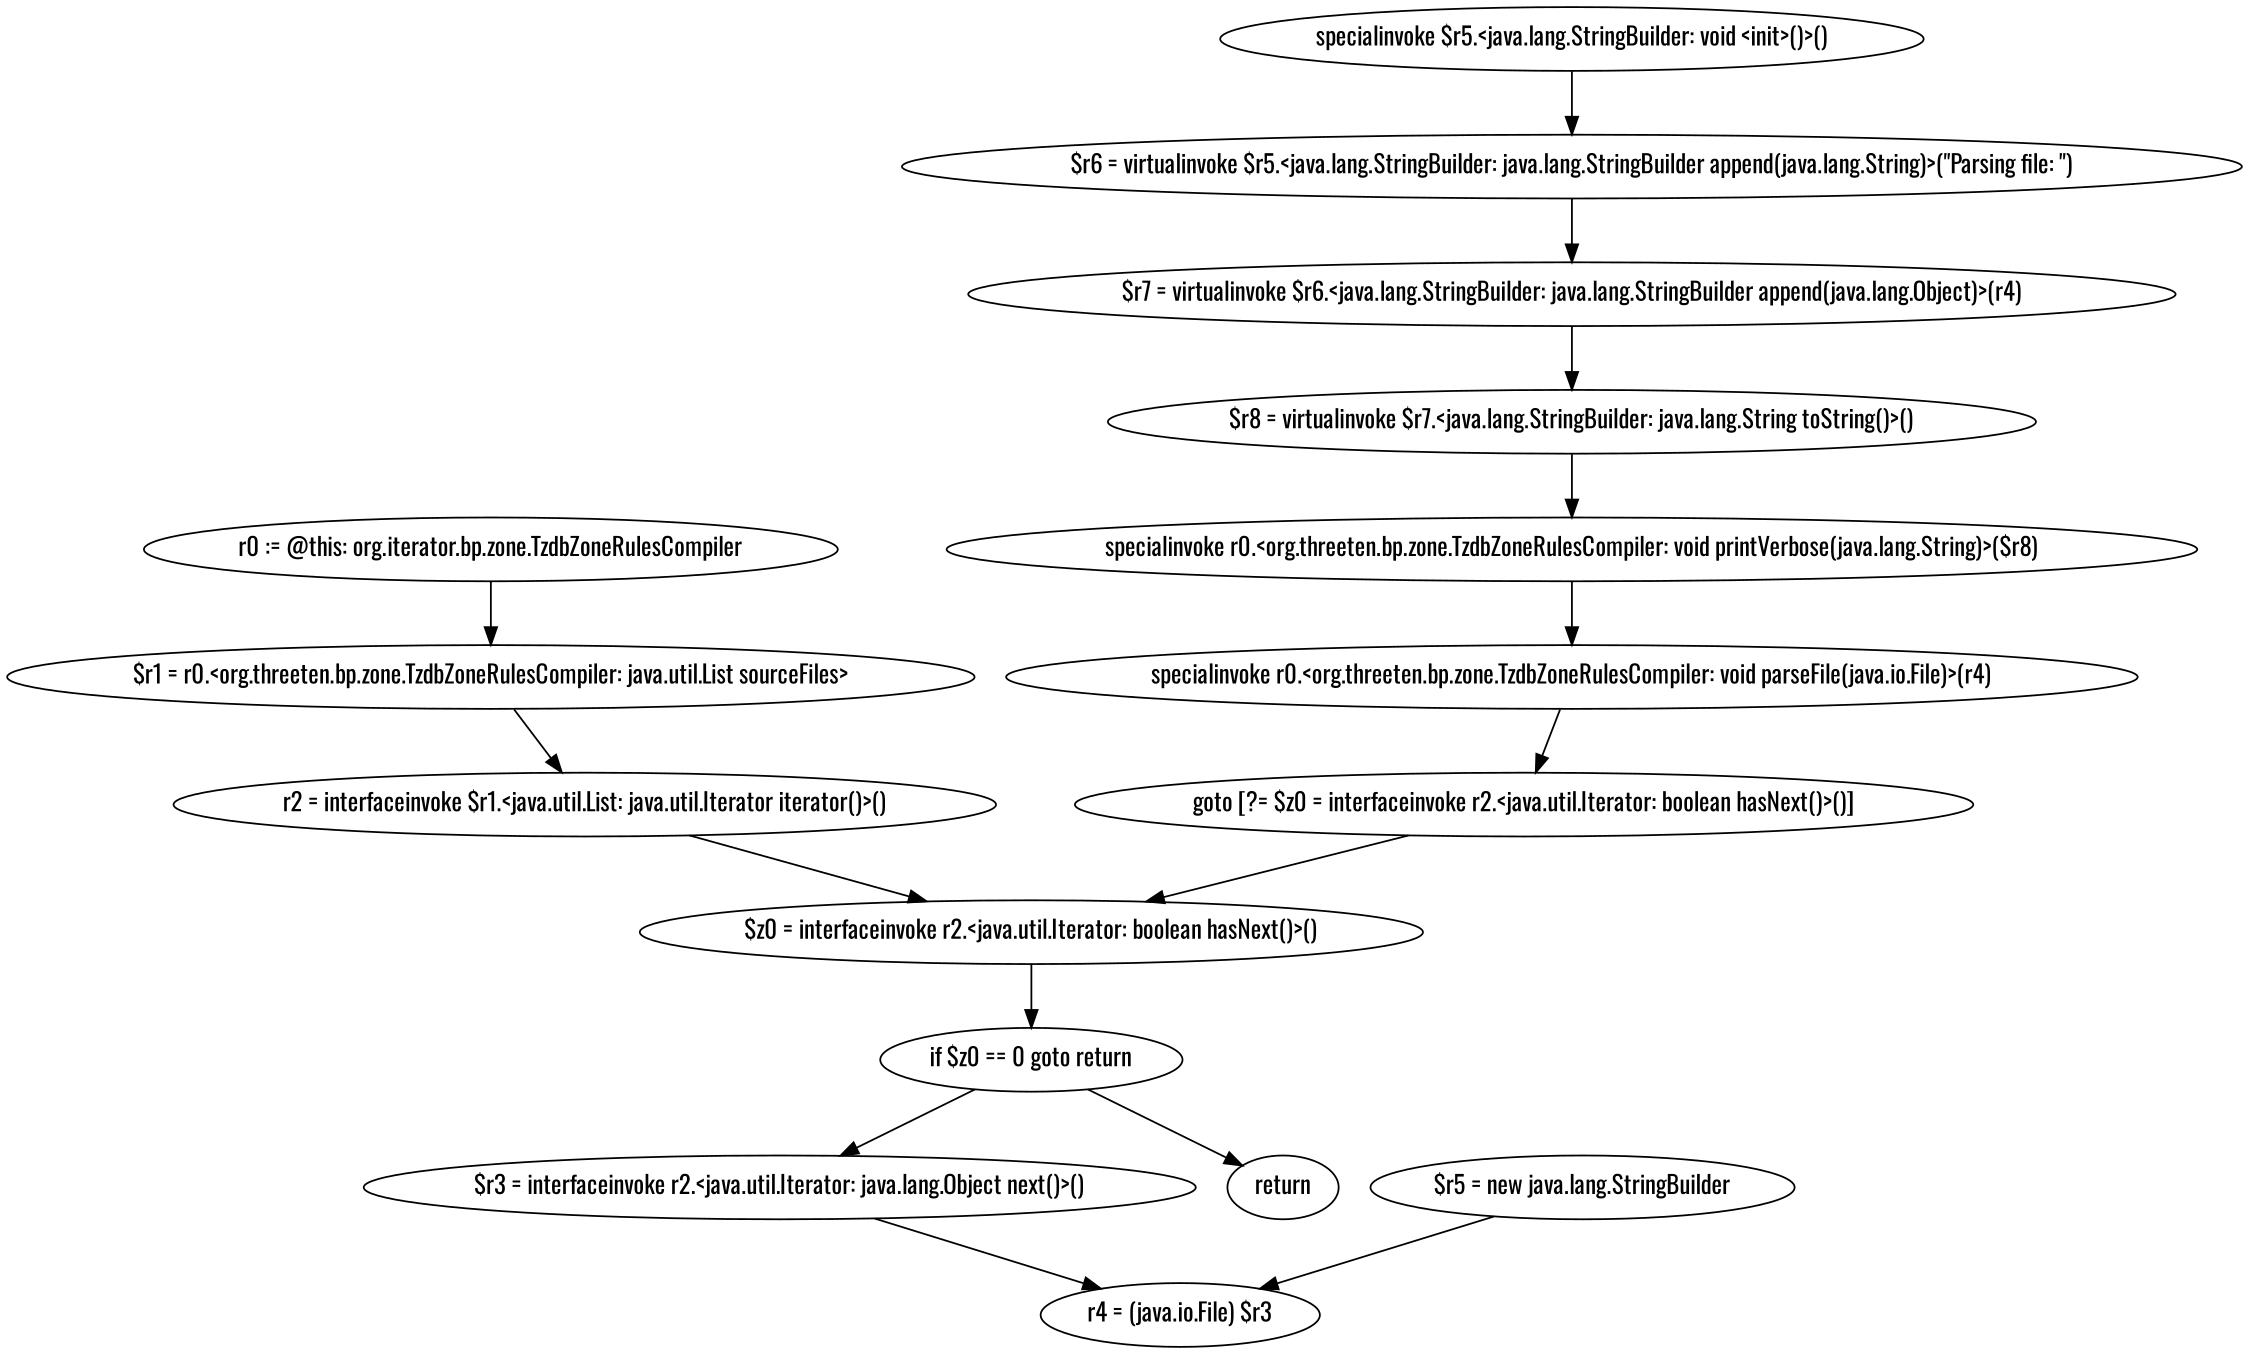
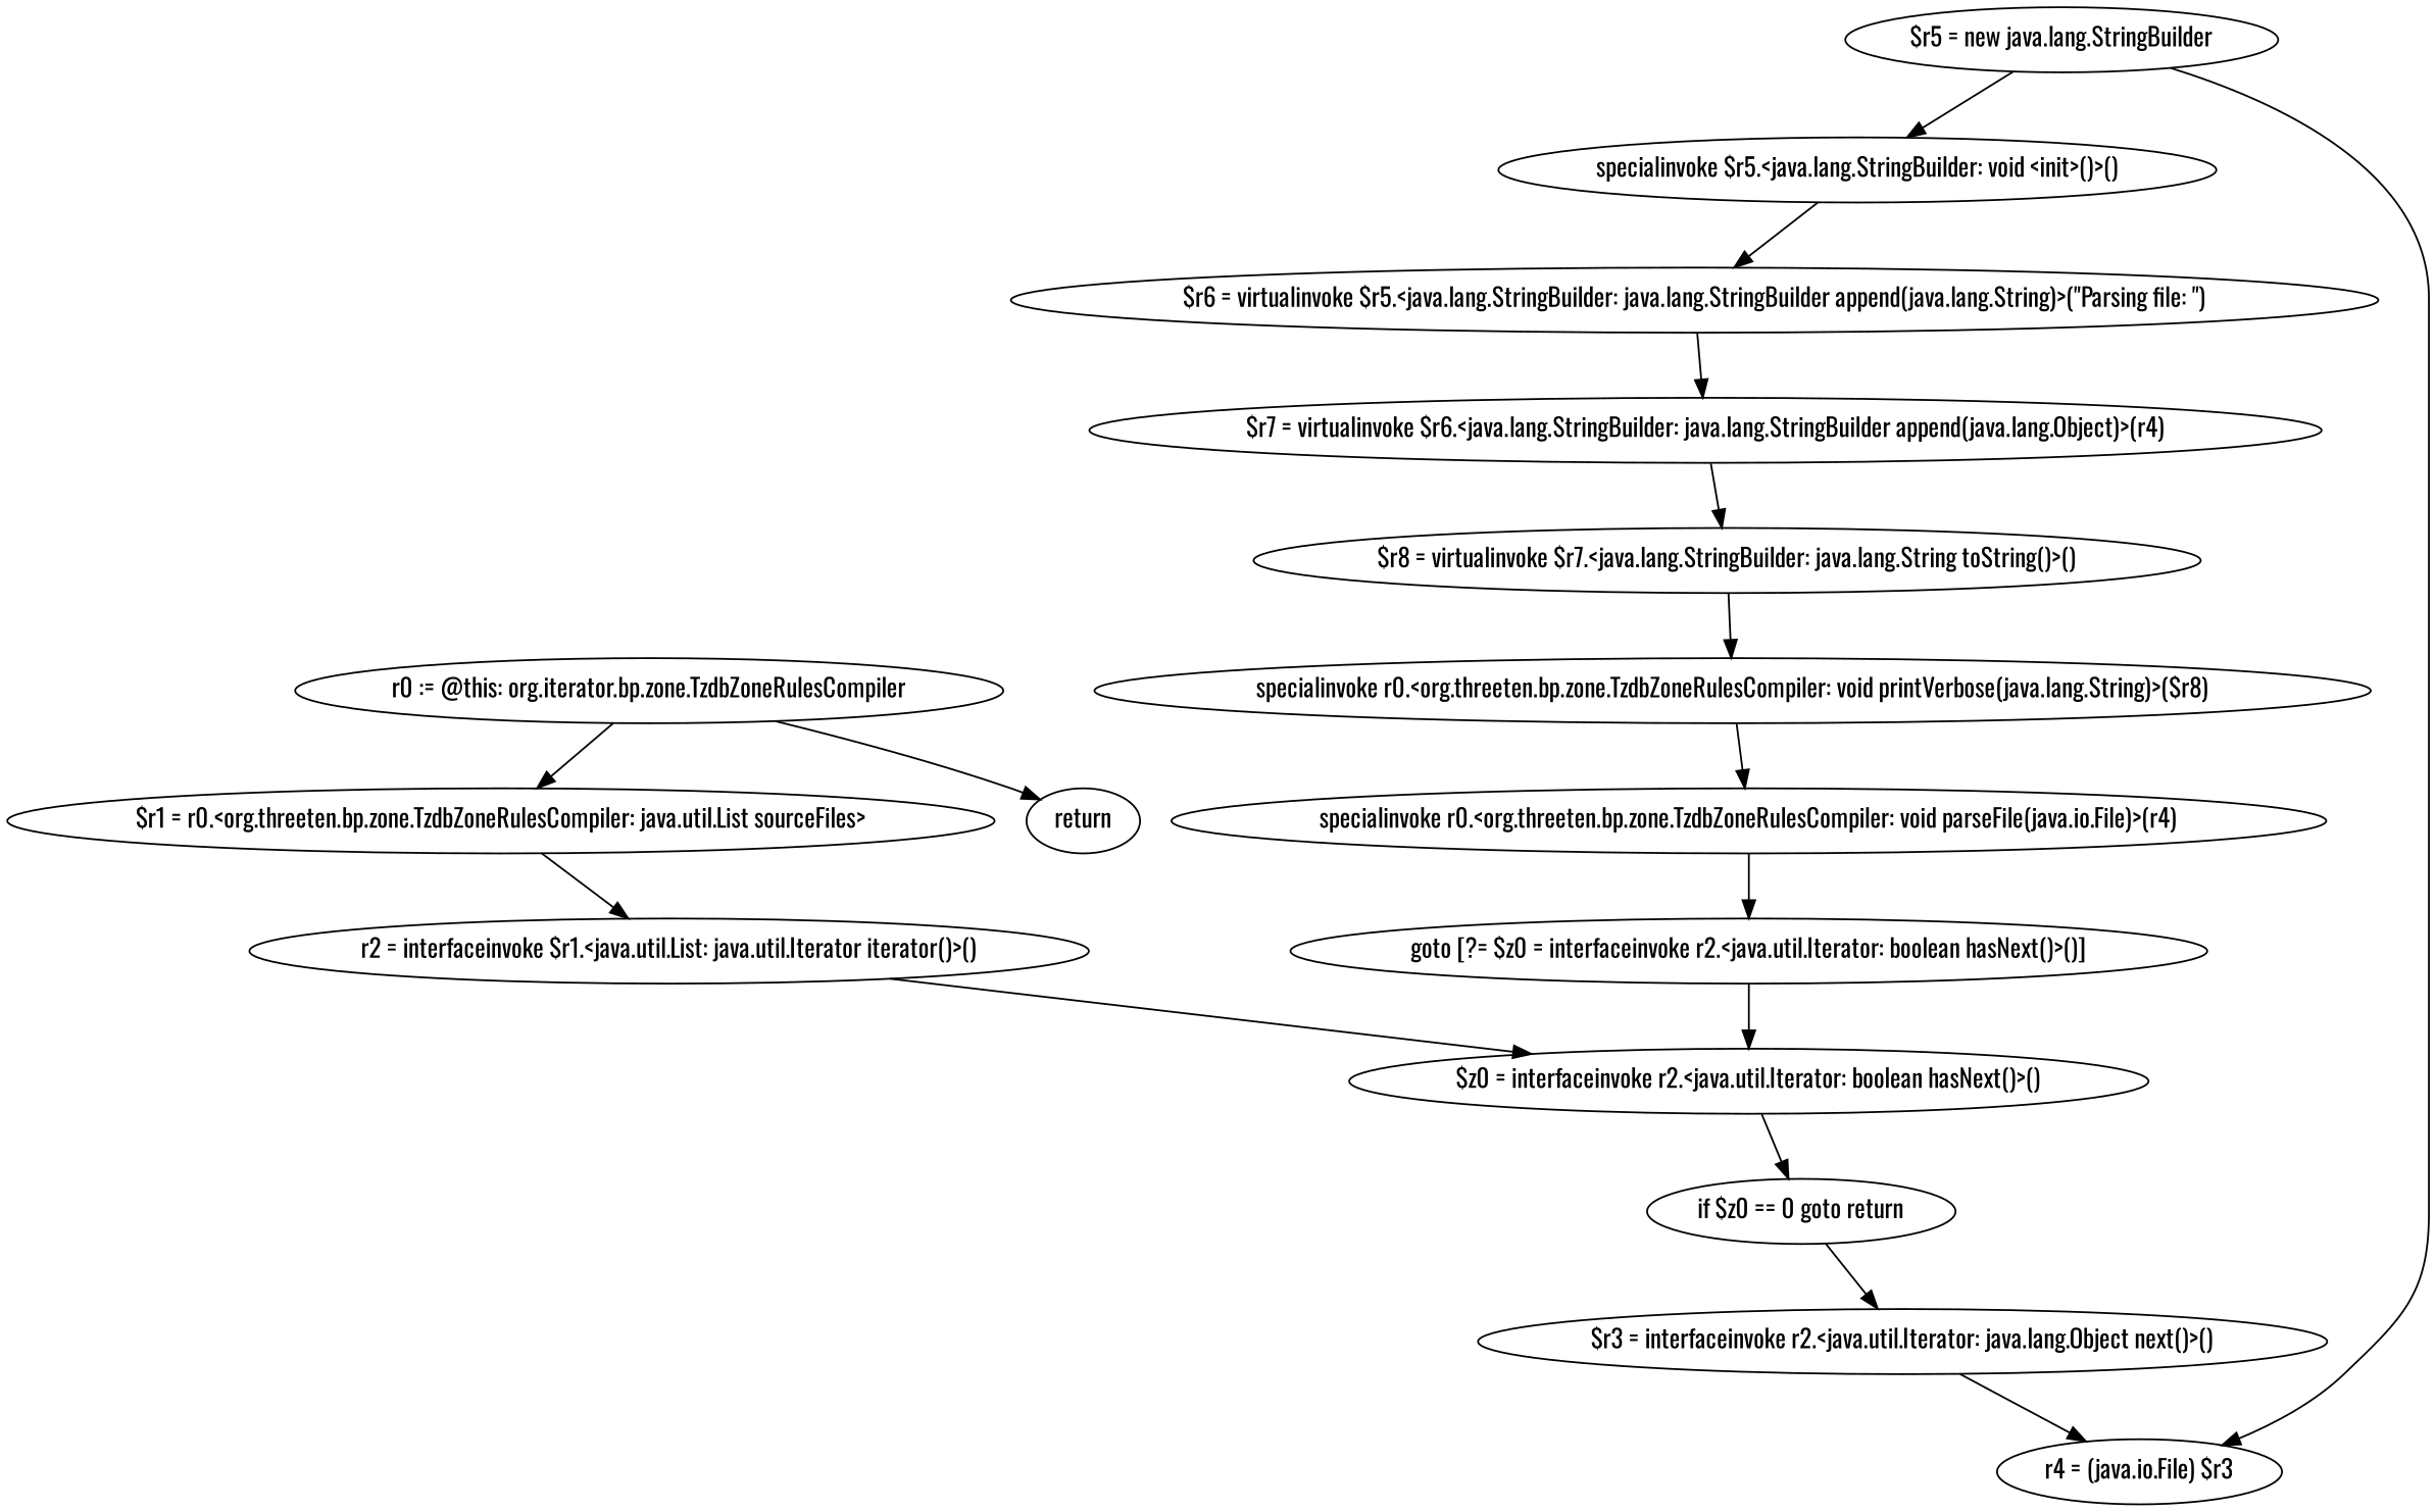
  digraph {
    fontname=Oswald
    node [fontname=Oswald]
    edge [fontname=Oswald]
    n1 [label="r0 := @this: org.iterator.bp.zone.TzdbZoneRulesCompiler"]
    "$r1 = r0.<org.threeten.bp.zone.TzdbZoneRulesCompiler: java.util.List sourceFiles>"
    "r2 = interfaceinvoke $r1.<java.util.List: java.util.Iterator iterator()>()"
    "$z0 = interfaceinvoke r2.<java.util.Iterator: boolean hasNext()>()"
    "if $z0 == 0 goto return"
    "$r3 = interfaceinvoke r2.<java.util.Iterator: java.lang.Object next()>()"
    return
    "r4 = (java.io.File) $r3"
    "$r5 = new java.lang.StringBuilder"
    "specialinvoke $r5.<java.lang.StringBuilder: void <init>()>()"
    "$r6 = virtualinvoke $r5.<java.lang.StringBuilder: java.lang.StringBuilder append(java.lang.String)>(\"Parsing file: \")"
    "$r7 = virtualinvoke $r6.<java.lang.StringBuilder: java.lang.StringBuilder append(java.lang.Object)>(r4)"
    "$r8 = virtualinvoke $r7.<java.lang.StringBuilder: java.lang.String toString()>()"
    "specialinvoke r0.<org.threeten.bp.zone.TzdbZoneRulesCompiler: void printVerbose(java.lang.String)>($r8)"
    "specialinvoke r0.<org.threeten.bp.zone.TzdbZoneRulesCompiler: void parseFile(java.io.File)>(r4)"
    "goto [?= $z0 = interfaceinvoke r2.<java.util.Iterator: boolean hasNext()>()]"
    n1 -> "$r1 = r0.<org.threeten.bp.zone.TzdbZoneRulesCompiler: java.util.List sourceFiles>"
    "$r1 = r0.<org.threeten.bp.zone.TzdbZoneRulesCompiler: java.util.List sourceFiles>" -> "r2 = interfaceinvoke $r1.<java.util.List: java.util.Iterator iterator()>()"
    "r2 = interfaceinvoke $r1.<java.util.List: java.util.Iterator iterator()>()" -> "$z0 = interfaceinvoke r2.<java.util.Iterator: boolean hasNext()>()"
    "$z0 = interfaceinvoke r2.<java.util.Iterator: boolean hasNext()>()" -> "if $z0 == 0 goto return"
    "if $z0 == 0 goto return" -> "$r3 = interfaceinvoke r2.<java.util.Iterator: java.lang.Object next()>()"
-   "if $z0 == 0 goto return" -> return
+   n1 -> return
    "$r3 = interfaceinvoke r2.<java.util.Iterator: java.lang.Object next()>()" -> "r4 = (java.io.File) $r3"
    "$r5 = new java.lang.StringBuilder" -> "r4 = (java.io.File) $r3"
+   "$r5 = new java.lang.StringBuilder" -> "specialinvoke $r5.<java.lang.StringBuilder: void <init>()>()"
    "specialinvoke $r5.<java.lang.StringBuilder: void <init>()>()" -> "$r6 = virtualinvoke $r5.<java.lang.StringBuilder: java.lang.StringBuilder append(java.lang.String)>(\"Parsing file: \")"
    "$r6 = virtualinvoke $r5.<java.lang.StringBuilder: java.lang.StringBuilder append(java.lang.String)>(\"Parsing file: \")" -> "$r7 = virtualinvoke $r6.<java.lang.StringBuilder: java.lang.StringBuilder append(java.lang.Object)>(r4)"
    "$r7 = virtualinvoke $r6.<java.lang.StringBuilder: java.lang.StringBuilder append(java.lang.Object)>(r4)" -> "$r8 = virtualinvoke $r7.<java.lang.StringBuilder: java.lang.String toString()>()"
    "$r8 = virtualinvoke $r7.<java.lang.StringBuilder: java.lang.String toString()>()" -> "specialinvoke r0.<org.threeten.bp.zone.TzdbZoneRulesCompiler: void printVerbose(java.lang.String)>($r8)"
    "specialinvoke r0.<org.threeten.bp.zone.TzdbZoneRulesCompiler: void printVerbose(java.lang.String)>($r8)" -> "specialinvoke r0.<org.threeten.bp.zone.TzdbZoneRulesCompiler: void parseFile(java.io.File)>(r4)"
    "specialinvoke r0.<org.threeten.bp.zone.TzdbZoneRulesCompiler: void parseFile(java.io.File)>(r4)" -> "goto [?= $z0 = interfaceinvoke r2.<java.util.Iterator: boolean hasNext()>()]"
    "goto [?= $z0 = interfaceinvoke r2.<java.util.Iterator: boolean hasNext()>()]" -> "$z0 = interfaceinvoke r2.<java.util.Iterator: boolean hasNext()>()"
  }
